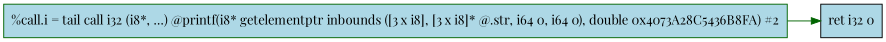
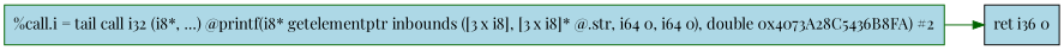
  digraph {
    rankdir=LR
    fontname="Playfair Display"
    node [shape=record style=filled fillcolor=lightblue fontname="Playfair Display"]
    n1 [label="  %call.i = tail call i32 (i8*, ...) @printf(i8* getelementptr inbounds ([3 x i8], [3 x i8]* @.str, i64 0, i64 0), double 0x4073A28C5436B8FA) #2" color=darkgreen]
-   n2 [label="  ret i32 0" color=black]
+   n2 [label="ret i36 0" color=black]
    n1 -> n2 [color=darkgreen fontname="Playfair Display"]
  }
